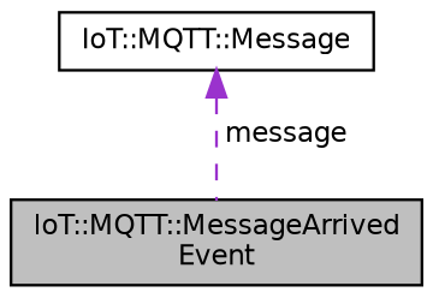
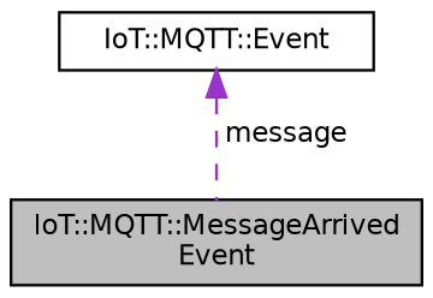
  digraph {
    node [color=black fontname=Helvetica fontsize=10 shape=record style=filled]
    n1 [fillcolor=grey75 fontcolor=black height=0.2 label="IoT::MQTT::MessageArrived\lEvent" width=0.4]
-   n2 [fillcolor=white height=0.2 label="IoT::MQTT::Message" width=0.4]
+   n2 [fillcolor=white height=0.2 label="IoT::MQTT::Event" width=0.4]
    n2 -> n1 [color=darkorchid3 dir=back fontname=Helvetica fontsize=10 label=" message" labelfontname=Helvetica labelfontsize=10 style=dashed]
  }
